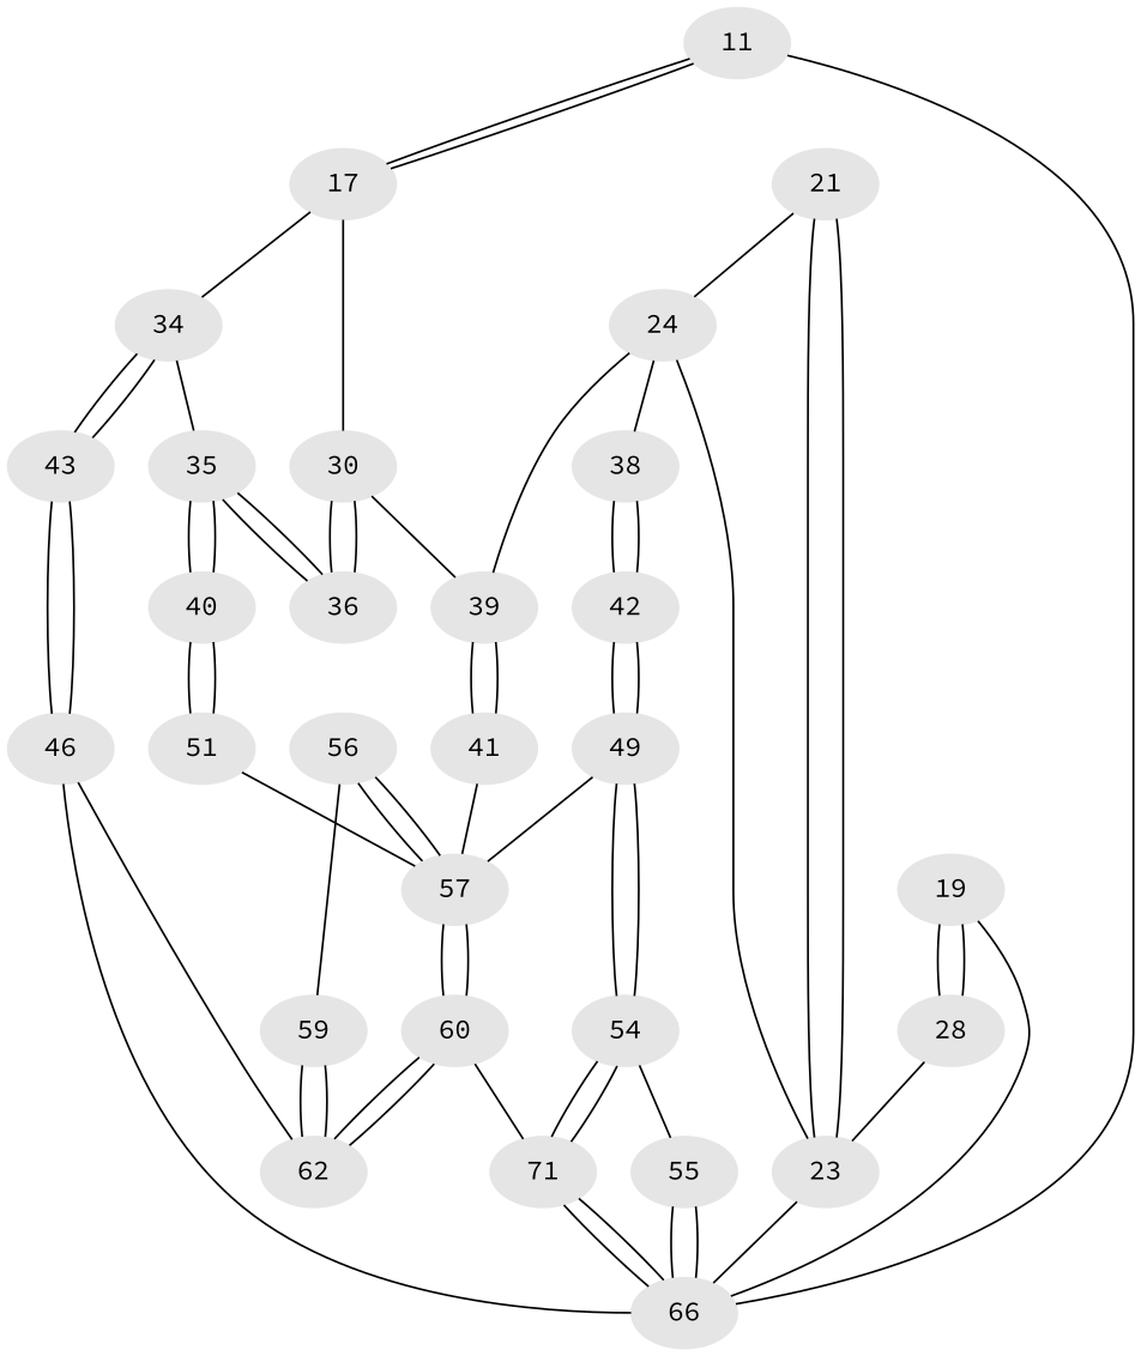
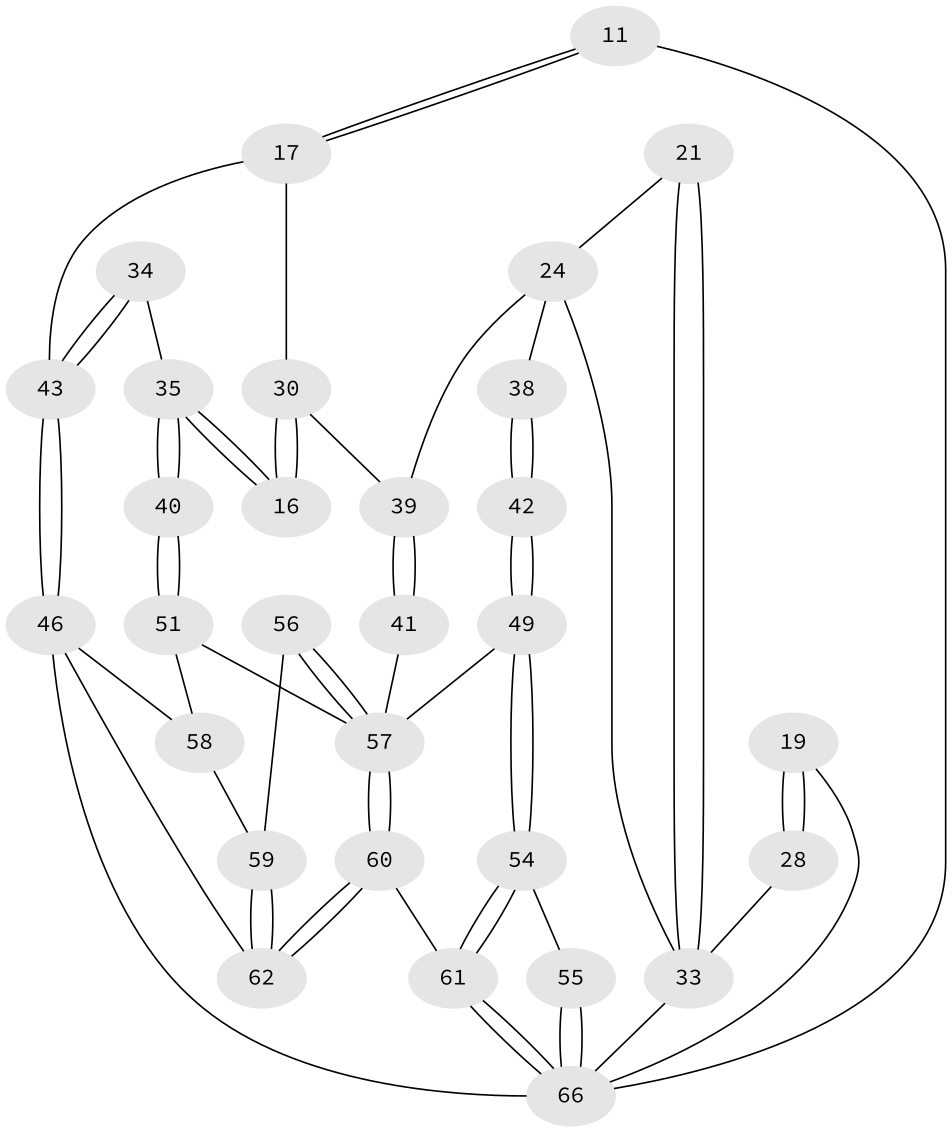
  graph {
    fontname="Source Code Pro"
    node [color=gray90 fontname="Source Code Pro" style=filled]
    edge [fontname="Source Code Pro"]
    11 [super="+10"]
    17
    n3 [label=66 super="+53+5+14"]
    30 [super="+29"]
    43 [super="+15+16"]
    24 [super="+20+23"]
-   33 [super="+27+12" label=23]
+   33 [super="+27+12"]
    38
    39 [super="+31+32"]
-   36
+   36 [label=16]
    46 [super="+45+3"]
    19 [super="+18"]
    28
    21
    42
    41
    49
    34
    35
    40
    51
    57 [super="+48+47+52"]
+   58 [super="+50"]
    60
    54
    62
    59
    55
-   61 [label=71]
+   61
    56
    11 -- 17
    11 -- 17
    11 -- n3 [weight=2]
    17 -- 30
-   17 -- 34
+   17 -- 43
    30 -- 39
    30 -- 36 [weight=2]
    30 -- 36
    43 -- 46 [weight=2]
    43 -- 46
    24 -- 33
    24 -- 38
    24 -- 39
    33 -- n3 [weight=3]
    38 -- 42
    38 -- 42
    39 -- 41
    39 -- 41
    46 -- n3 [weight=3]
+   46 -- 58 [weight=2]
    46 -- 62
    19 -- n3 [weight=2]
    19 -- 28 [weight=2]
    19 -- 28
    28 -- 33
    21 -- 24
    21 -- 33 [weight=2]
    21 -- 33
    42 -- 49
    42 -- 49
    41 -- 57
    49 -- 57
    49 -- 54
    49 -- 54
    34 -- 43 [weight=2]
    34 -- 43
    34 -- 35
    35 -- 36
    35 -- 36
    35 -- 40
    35 -- 40
    40 -- 51
    40 -- 51
    51 -- 57
+   51 -- 58
    57 -- 60
    57 -- 60
+   58 -- 59
    60 -- 62
    60 -- 62
    60 -- 61
    54 -- 55
    54 -- 61
    54 -- 61
    59 -- 62
    59 -- 62
    55 -- n3 [weight=2]
    55 -- n3
    61 -- n3
    61 -- n3
    56 -- 57 [weight=2]
    56 -- 57
    56 -- 59
  }
